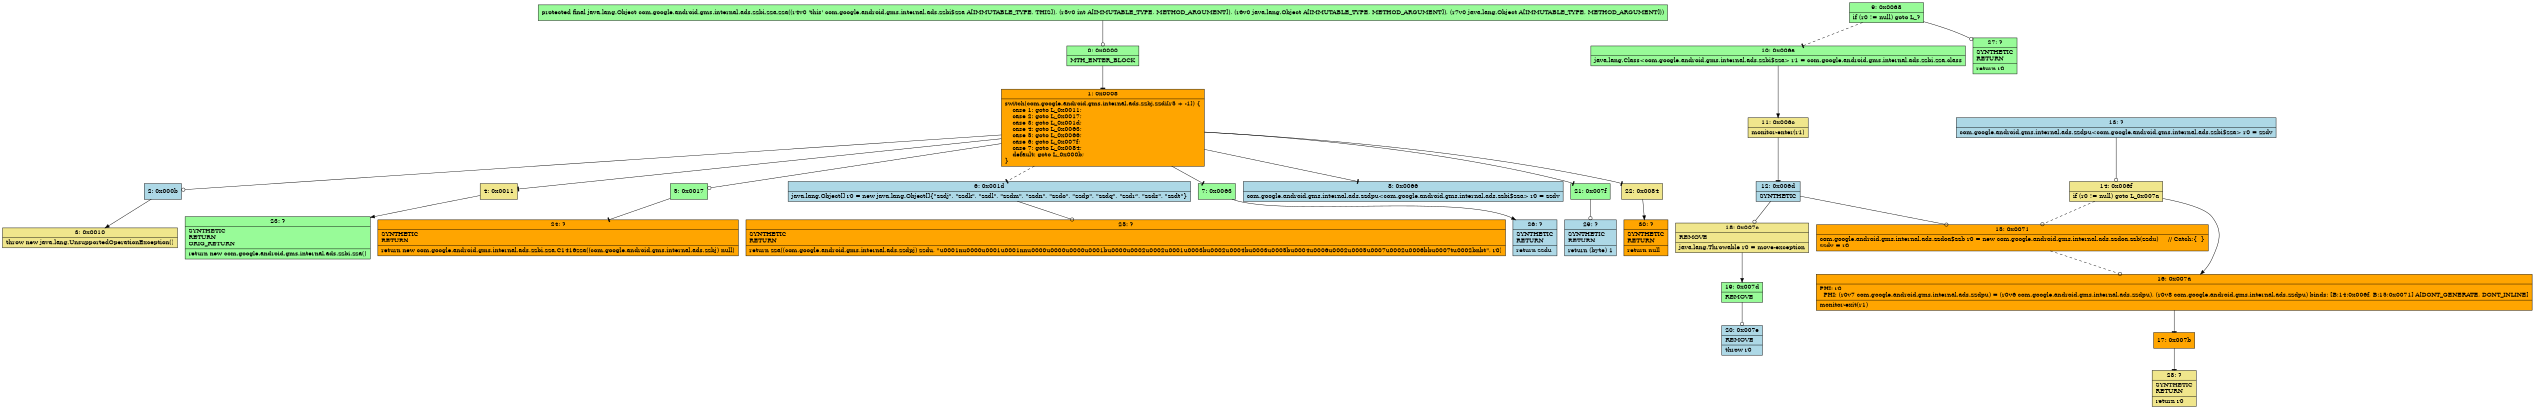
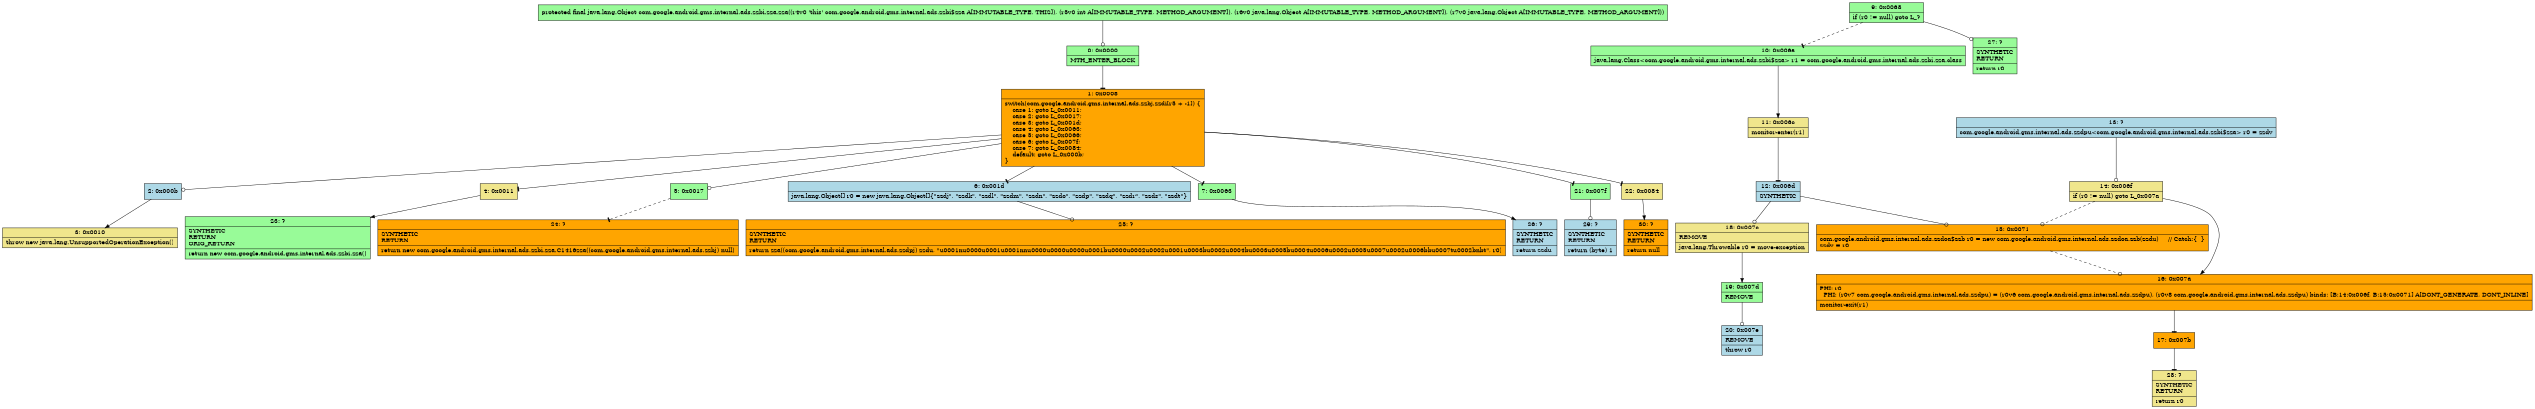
  digraph {
    node [fillcolor=palegreen shape=record style=filled]
    edge [arrowhead=tee]
    n1 [label="{0\:\ 0x0000|MTH_ENTER_BLOCK\l}"]
    n2 [fillcolor=orange label="{1\:\ 0x0008|switch(com.google.android.gms.internal.ads.zzbj.zzdi[r5 + \-1]) \{\l    case 1: goto L_0x0011;\l    case 2: goto L_0x0017;\l    case 3: goto L_0x001d;\l    case 4: goto L_0x0063;\l    case 5: goto L_0x0066;\l    case 6: goto L_0x007f;\l    case 7: goto L_0x0084;\l    default: goto L_0x000b;\l\}\l}"]
    n3 [fillcolor=lightblue label="{2\:\ 0x000b}"]
    n4 [fillcolor=khaki label="{4\:\ 0x0011}"]
    n5 [label="{5\:\ 0x0017}"]
    n6 [fillcolor=lightblue label="{6\:\ 0x001d|java.lang.Object[] r0 = new java.lang.Object[]\{\"zzdj\", \"zzdk\", \"zzdl\", \"zzdm\", \"zzdn\", \"zzdo\", \"zzdp\", \"zzdq\", \"zzdr\", \"zzds\", \"zzdt\"\}\l}"]
    n7 [label="{7\:\ 0x0063}"]
-   n8 [fillcolor=lightblue label="{8\:\ 0x0066|com.google.android.gms.internal.ads.zzdpu\<com.google.android.gms.internal.ads.zzbi$zza\> r0 = zzdv\l}"]
    n9 [label="{21\:\ 0x007f}"]
    n10 [fillcolor=khaki label="{22\:\ 0x0084}"]
    n11 [fillcolor=khaki label="{3\:\ 0x0010|throw new java.lang.UnsupportedOperationException()\l}"]
    n12 [label="{23\:\ ?|SYNTHETIC\lRETURN\lORIG_RETURN\l|return new com.google.android.gms.internal.ads.zzbi.zza()\l}"]
    n13 [fillcolor=orange label="{24\:\ ?|SYNTHETIC\lRETURN\l|return new com.google.android.gms.internal.ads.zzbi.zza.C1416zza((com.google.android.gms.internal.ads.zzbj) null)\l}"]
    n14 [fillcolor=orange label="{25\:\ ?|SYNTHETIC\lRETURN\l|return zza((com.google.android.gms.internal.ads.zzdpj) zzdu, \"u0001nu0000u0001u0001nnu0000u0000u0000u0001bu0000u0002u0002u0001u0003bu0002u0004bu0003u0005bu0004u0006u0002u0005u0007u0002u0006bbu0007tu0002bnbt\", r0)\l}"]
    n15 [fillcolor=lightblue label="{26\:\ ?|SYNTHETIC\lRETURN\l|return zzdu\l}"]
    n16 [fillcolor=lightblue label="{29\:\ ?|SYNTHETIC\lRETURN\l|return (byte) 1\l}"]
    n17 [fillcolor=orange label="{30\:\ ?|SYNTHETIC\lRETURN\l|return null\l}"]
    n18 [label="{9\:\ 0x0068|if (r0 != null) goto L_?\l}"]
    n19 [label="{10\:\ 0x006a|java.lang.Class\<com.google.android.gms.internal.ads.zzbi$zza\> r1 = com.google.android.gms.internal.ads.zzbi.zza.class\l}"]
    n20 [label="{27\:\ ?|SYNTHETIC\lRETURN\l|return r0\l}"]
    n21 [fillcolor=khaki label="{11\:\ 0x006c|monitor\-enter(r1)\l}"]
    n22 [fillcolor=lightblue label="{12\:\ 0x006d|SYNTHETIC\l}"]
    n23 [fillcolor=khaki label="{18\:\ 0x007c|REMOVE\l|java.lang.Throwable r0 = move\-exception\l}"]
    n24 [fillcolor=orange label="{15\:\ 0x0071|com.google.android.gms.internal.ads.zzdoa$zzb r0 = new com.google.android.gms.internal.ads.zzdoa.zzb(zzdu)     \/\/ Catch:\{  \}\lzzdv = r0\l}"]
    n25 [fillcolor=lightblue label="{13\:\ ?|com.google.android.gms.internal.ads.zzdpu\<com.google.android.gms.internal.ads.zzbi$zza\> r0 = zzdv\l}"]
    n26 [fillcolor=khaki label="{14\:\ 0x006f|if (r0 != null) goto L_0x007a\l}"]
    n27 [label="{19\:\ 0x007d|REMOVE\l}"]
    n28 [fillcolor=orange label="{16\:\ 0x007a|PHI: r0 \l  PHI: (r0v7 com.google.android.gms.internal.ads.zzdpu) = (r0v6 com.google.android.gms.internal.ads.zzdpu), (r0v8 com.google.android.gms.internal.ads.zzdpu) binds: [B:14:0x006f, B:15:0x0071] A[DONT_GENERATE, DONT_INLINE]\l|monitor\-exit(r1)\l}"]
    n29 [fillcolor=orange label="{17\:\ 0x007b}"]
    n30 [fillcolor=khaki label="{28\:\ ?|SYNTHETIC\lRETURN\l|return r0\l}"]
    n31 [fillcolor=lightblue label="{20\:\ 0x007e|REMOVE\l|throw r0\l}"]
    n32 [label="{protected final java.lang.Object com.google.android.gms.internal.ads.zzbi.zza.zza((r4v0 'this' com.google.android.gms.internal.ads.zzbi$zza A[IMMUTABLE_TYPE, THIS]), (r5v0 int A[IMMUTABLE_TYPE, METHOD_ARGUMENT]), (r6v0 java.lang.Object A[IMMUTABLE_TYPE, METHOD_ARGUMENT]), (r7v0 java.lang.Object A[IMMUTABLE_TYPE, METHOD_ARGUMENT])) }"]
    n1 -> n2
    n2 -> n3 [arrowhead=odot]
    n2 -> n4
    n2 -> n5 [arrowhead=odot]
-   n2 -> n6 [style=dashed]
+   n2 -> n6
    n2 -> n7
-   n2 -> n8
    n2 -> n9
    n2 -> n10
    n3 -> n11 [arrowhead=normal]
    n4 -> n12 [arrowhead=normal]
-   n5 -> n13
+   n5 -> n13 [style=dashed]
    n6 -> n14 [arrowhead=odot]
    n7 -> n15 [arrowhead=normal]
    n9 -> n16 [arrowhead=odot]
    n10 -> n17 [arrowhead=normal]
    n18 -> n19 [style=dashed]
    n18 -> n20 [arrowhead=odot]
    n19 -> n21 [arrowhead=normal]
    n21 -> n22
    n22 -> n23 [arrowhead=odot]
    n22 -> n24 [arrowhead=odot]
    n23 -> n27 [arrowhead=normal]
    n24 -> n28 [arrowhead=odot style=dashed]
    n25 -> n26 [arrowhead=odot]
    n26 -> n24 [arrowhead=odot style=dashed]
    n26 -> n28 [arrowhead=normal]
    n27 -> n31 [arrowhead=odot]
    n28 -> n29
    n29 -> n30
    n32 -> n1 [arrowhead=odot]
  }
